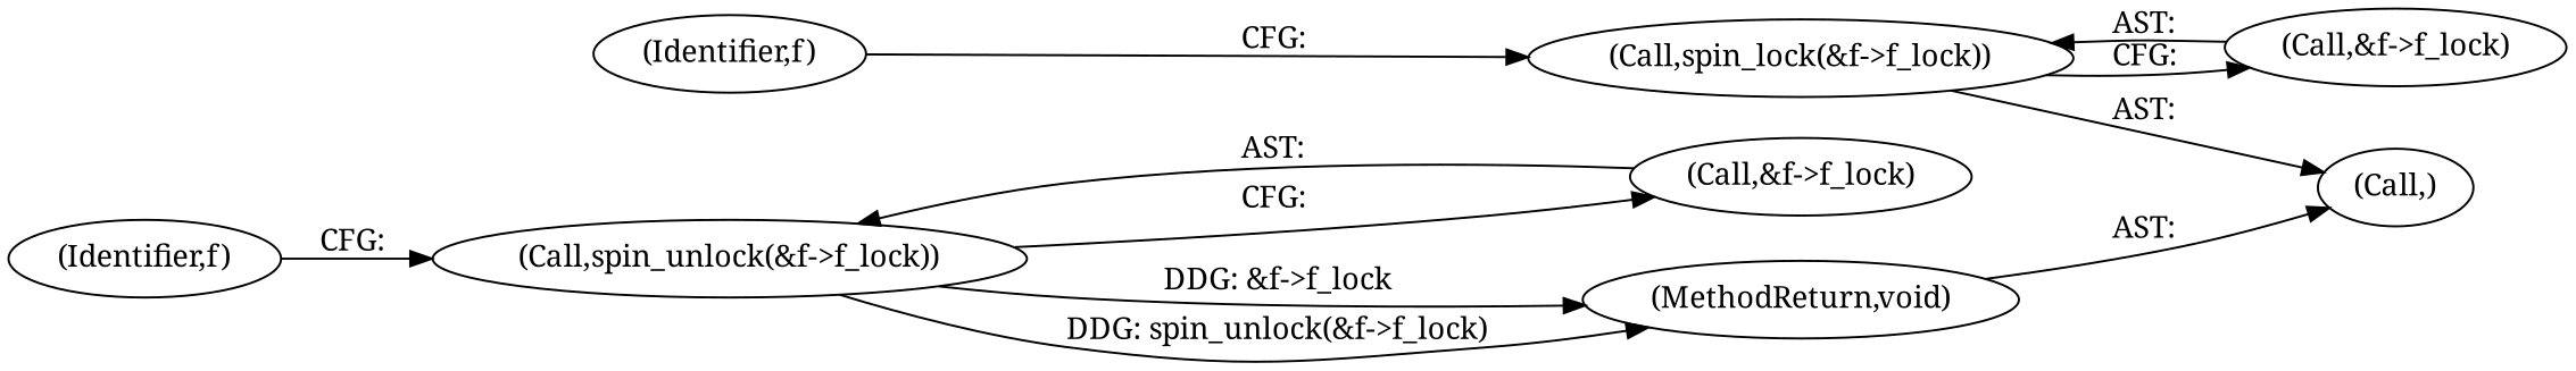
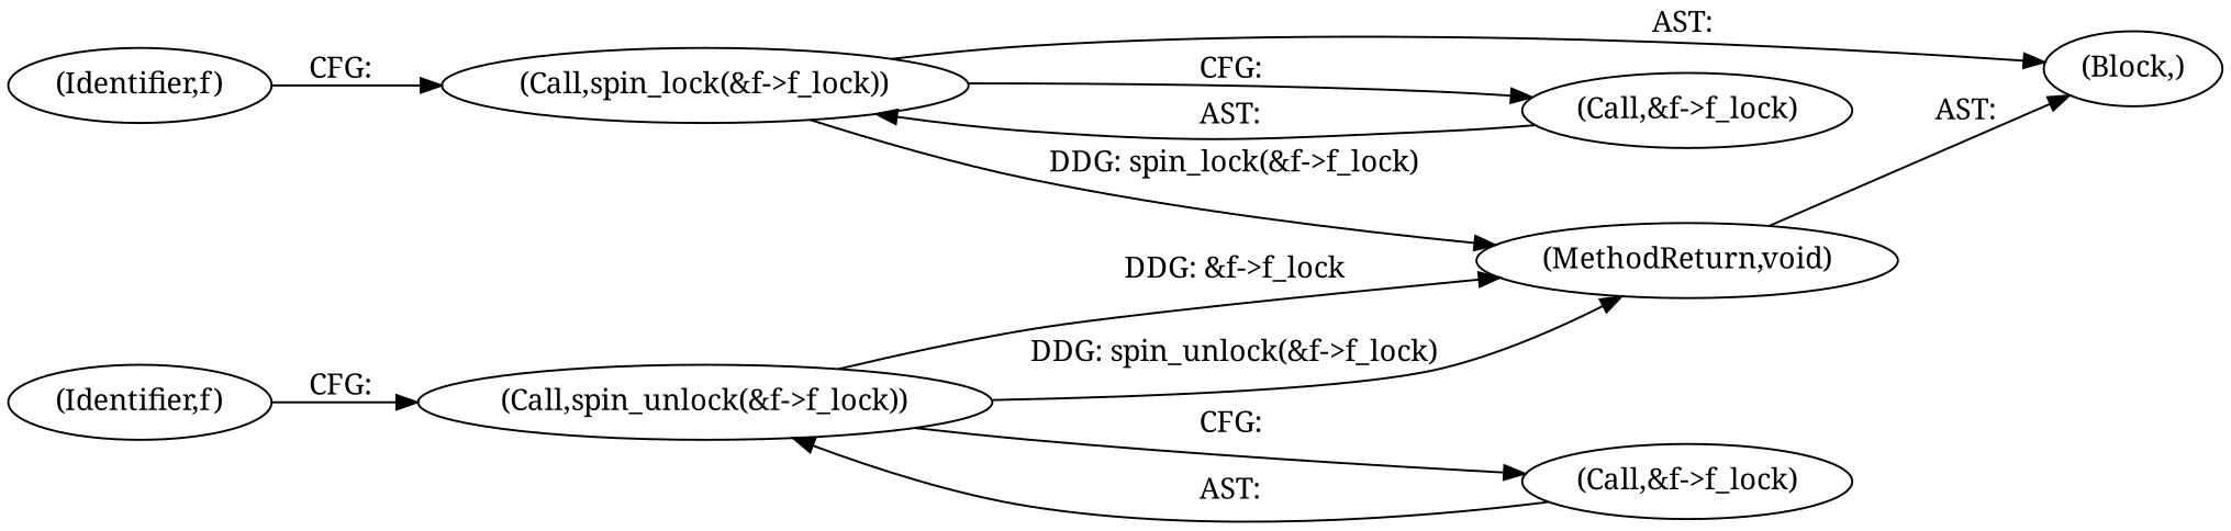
  digraph {
    fontname="Noto Serif"
    rankdir=LR
    node [fontname="Noto Serif"]
    edge [fontname="Noto Serif"]
    n1 [label="(Call,spin_unlock(&f->f_lock))"]
    n2 [label="(MethodReturn,void)"]
    n3 [label="(Call,&f->f_lock)"]
-   n4 [label="(Call,)"]
+   n4 [label="(Block,)"]
    n5 [label="(Call,spin_lock(&f->f_lock))"]
    n6 [label="(Call,&f->f_lock)"]
    n7 [label="(Identifier,f)"]
    n8 [label="(Identifier,f)"]
    n1 -> n2 [label="DDG: &f->f_lock"]
    n1 -> n2 [label="DDG: spin_unlock(&f->f_lock)"]
    n1 -> n3 [label="CFG: "]
    n2 -> n4 [label="AST: "]
    n3 -> n1 [label="AST: "]
+   n5 -> n2 [label="DDG: spin_lock(&f->f_lock)"]
    n5 -> n4 [label="AST: "]
    n5 -> n6 [label="CFG: "]
    n6 -> n5 [label="AST: "]
    n7 -> n5 [label="CFG: "]
    n8 -> n1 [label="CFG: "]
  }
